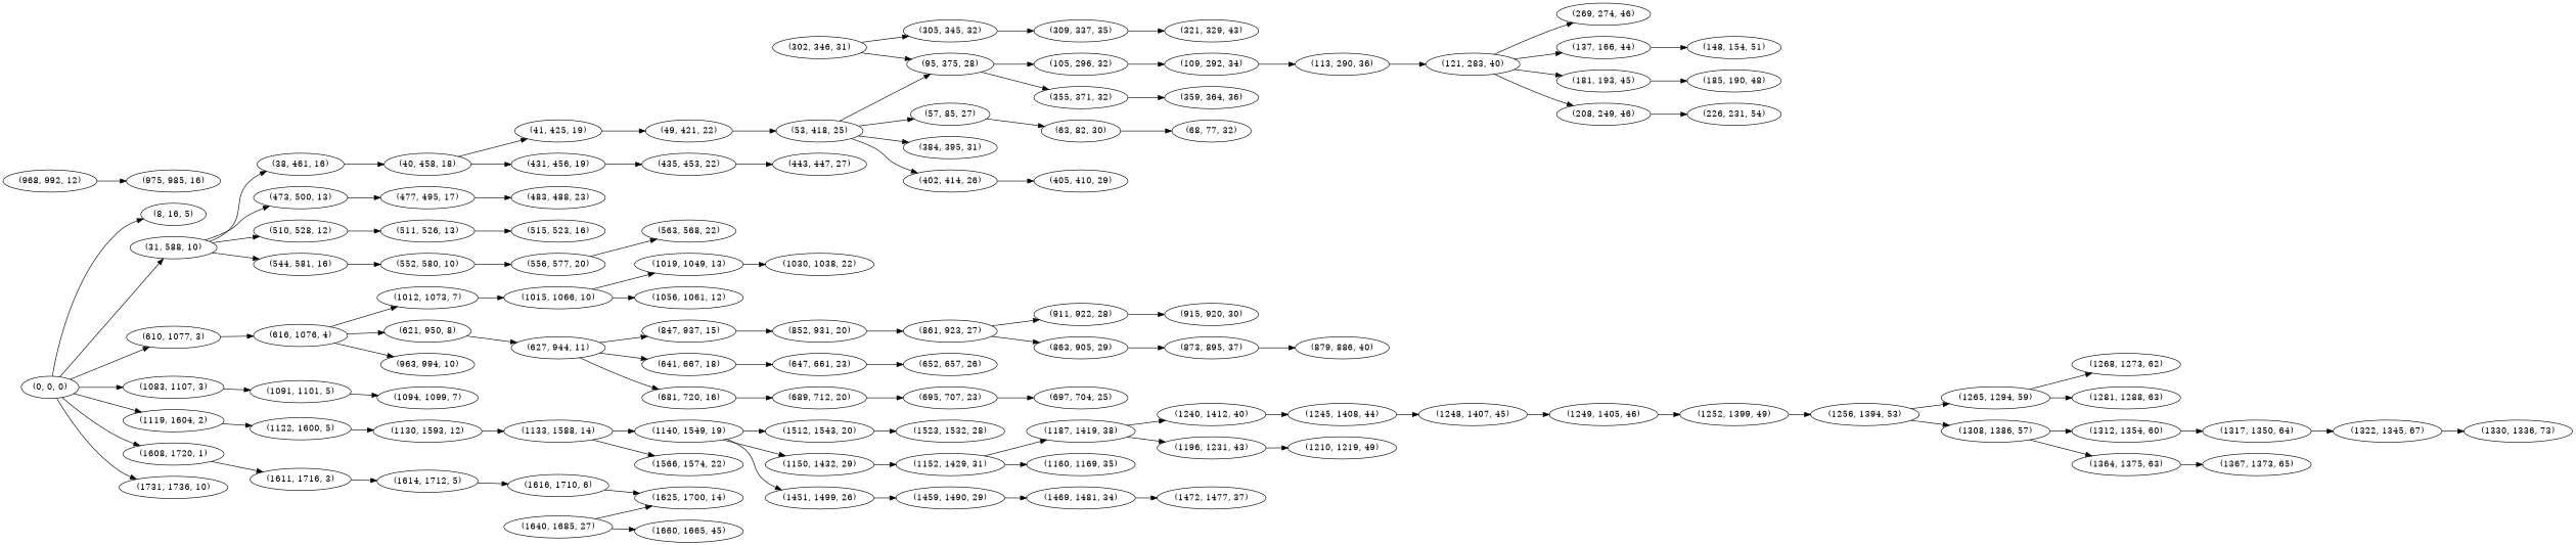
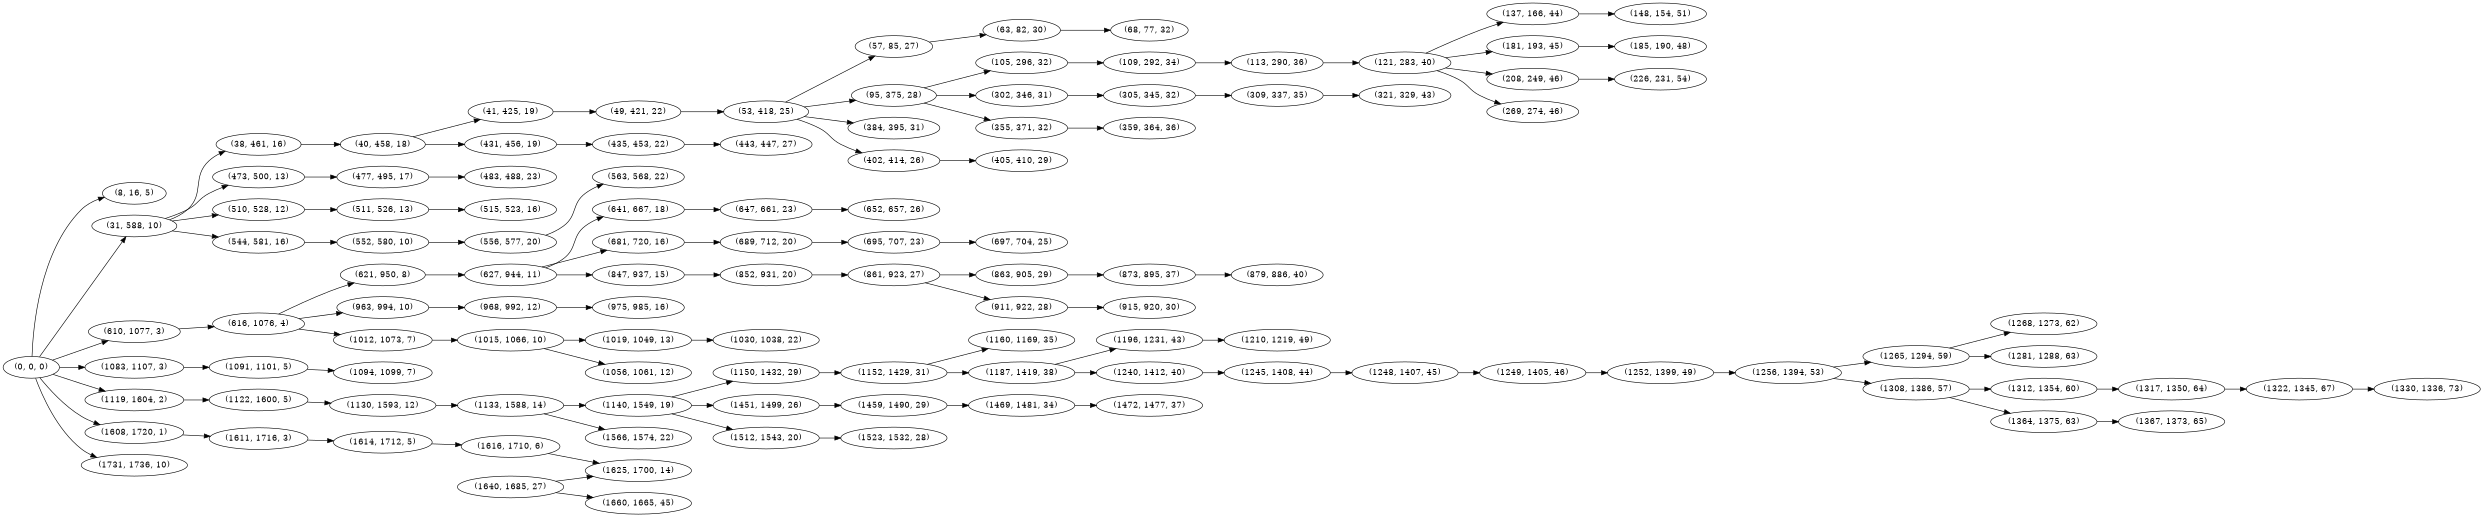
  digraph {
    rankdir=LR
    "(0, 0, 0)"
    "(8, 16, 5)"
    "(31, 588, 10)"
    "(610, 1077, 3)"
    "(1083, 1107, 3)"
    "(1119, 1604, 2)"
    "(1608, 1720, 1)"
    "(1731, 1736, 10)"
    "(38, 461, 16)"
    "(473, 500, 13)"
    "(510, 528, 12)"
    "(544, 581, 16)"
    "(616, 1076, 4)"
    "(1091, 1101, 5)"
    "(1122, 1600, 5)"
    "(1611, 1716, 3)"
    "(40, 458, 18)"
    "(477, 495, 17)"
    "(511, 526, 13)"
    n20 [label="(552, 580, 10)"]
    "(41, 425, 19)"
    "(431, 456, 19)"
    "(49, 421, 22)"
    "(435, 453, 22)"
    "(53, 418, 25)"
    "(57, 85, 27)"
    "(95, 375, 28)"
    "(384, 395, 31)"
    "(402, 414, 26)"
    "(63, 82, 30)"
    "(105, 296, 32)"
    "(302, 346, 31)"
    "(355, 371, 32)"
    "(405, 410, 29)"
    "(68, 77, 32)"
    "(109, 292, 34)"
    "(305, 345, 32)"
    "(359, 364, 36)"
    "(113, 290, 36)"
    "(121, 283, 40)"
    "(137, 166, 44)"
    "(181, 193, 45)"
    "(208, 249, 46)"
    "(269, 274, 46)"
    "(148, 154, 51)"
    "(185, 190, 48)"
    "(226, 231, 54)"
    "(309, 337, 35)"
    "(321, 329, 43)"
    "(443, 447, 27)"
    "(483, 488, 23)"
    "(515, 523, 16)"
    "(556, 577, 20)"
    "(563, 568, 22)"
    "(621, 950, 8)"
    "(963, 994, 10)"
    "(1012, 1073, 7)"
    "(627, 944, 11)"
    "(968, 992, 12)"
    "(1015, 1066, 10)"
    "(641, 667, 18)"
    "(681, 720, 16)"
    "(847, 937, 15)"
    "(647, 661, 23)"
    "(689, 712, 20)"
    "(852, 931, 20)"
    "(652, 657, 26)"
    "(695, 707, 23)"
    "(697, 704, 25)"
    "(861, 923, 27)"
    "(863, 905, 29)"
    "(911, 922, 28)"
    "(873, 895, 37)"
    "(915, 920, 30)"
    "(879, 886, 40)"
    "(975, 985, 16)"
    "(1019, 1049, 13)"
    "(1056, 1061, 12)"
    "(1030, 1038, 22)"
    "(1094, 1099, 7)"
    "(1130, 1593, 12)"
    "(1133, 1588, 14)"
    "(1140, 1549, 19)"
    "(1566, 1574, 22)"
    "(1150, 1432, 29)"
    "(1451, 1499, 26)"
    "(1512, 1543, 20)"
    "(1152, 1429, 31)"
    "(1459, 1490, 29)"
    "(1523, 1532, 28)"
    "(1160, 1169, 35)"
    "(1187, 1419, 38)"
    "(1196, 1231, 43)"
    "(1240, 1412, 40)"
    "(1210, 1219, 49)"
    "(1245, 1408, 44)"
    "(1248, 1407, 45)"
    "(1249, 1405, 46)"
    "(1252, 1399, 49)"
    "(1256, 1394, 53)"
    "(1265, 1294, 59)"
    "(1308, 1386, 57)"
    "(1268, 1273, 62)"
    "(1281, 1288, 63)"
    "(1312, 1354, 60)"
    "(1364, 1375, 63)"
    "(1317, 1350, 64)"
    "(1367, 1373, 65)"
    "(1322, 1345, 67)"
    "(1330, 1336, 73)"
    "(1469, 1481, 34)"
    "(1472, 1477, 37)"
    "(1614, 1712, 5)"
    "(1616, 1710, 6)"
    "(1625, 1700, 14)"
    "(1640, 1685, 27)"
    "(1660, 1665, 45)"
    "(0, 0, 0)" -> "(8, 16, 5)"
    "(0, 0, 0)" -> "(31, 588, 10)"
    "(0, 0, 0)" -> "(610, 1077, 3)"
    "(0, 0, 0)" -> "(1083, 1107, 3)"
    "(0, 0, 0)" -> "(1119, 1604, 2)"
    "(0, 0, 0)" -> "(1608, 1720, 1)"
    "(0, 0, 0)" -> "(1731, 1736, 10)"
    "(31, 588, 10)" -> "(38, 461, 16)"
    "(31, 588, 10)" -> "(473, 500, 13)"
    "(31, 588, 10)" -> "(510, 528, 12)"
    "(31, 588, 10)" -> "(544, 581, 16)"
    "(610, 1077, 3)" -> "(616, 1076, 4)"
    "(1083, 1107, 3)" -> "(1091, 1101, 5)"
    "(1119, 1604, 2)" -> "(1122, 1600, 5)"
    "(1608, 1720, 1)" -> "(1611, 1716, 3)"
    "(38, 461, 16)" -> "(40, 458, 18)"
    "(473, 500, 13)" -> "(477, 495, 17)"
    "(510, 528, 12)" -> "(511, 526, 13)"
    "(544, 581, 16)" -> n20
    "(616, 1076, 4)" -> "(621, 950, 8)"
    "(616, 1076, 4)" -> "(963, 994, 10)"
    "(616, 1076, 4)" -> "(1012, 1073, 7)"
    "(1091, 1101, 5)" -> "(1094, 1099, 7)"
    "(1122, 1600, 5)" -> "(1130, 1593, 12)"
    "(1611, 1716, 3)" -> "(1614, 1712, 5)"
    "(40, 458, 18)" -> "(41, 425, 19)"
    "(40, 458, 18)" -> "(431, 456, 19)"
    "(477, 495, 17)" -> "(483, 488, 23)"
    "(511, 526, 13)" -> "(515, 523, 16)"
    n20 -> "(556, 577, 20)"
    "(41, 425, 19)" -> "(49, 421, 22)"
    "(431, 456, 19)" -> "(435, 453, 22)"
    "(49, 421, 22)" -> "(53, 418, 25)"
    "(435, 453, 22)" -> "(443, 447, 27)"
    "(53, 418, 25)" -> "(57, 85, 27)"
    "(53, 418, 25)" -> "(95, 375, 28)"
    "(53, 418, 25)" -> "(384, 395, 31)"
    "(53, 418, 25)" -> "(402, 414, 26)"
    "(57, 85, 27)" -> "(63, 82, 30)"
    "(95, 375, 28)" -> "(105, 296, 32)"
-   "(302, 346, 31)" -> "(95, 375, 28)"
+   "(95, 375, 28)" -> "(302, 346, 31)"
    "(95, 375, 28)" -> "(355, 371, 32)"
    "(402, 414, 26)" -> "(405, 410, 29)"
    "(63, 82, 30)" -> "(68, 77, 32)"
    "(105, 296, 32)" -> "(109, 292, 34)"
    "(302, 346, 31)" -> "(305, 345, 32)"
    "(355, 371, 32)" -> "(359, 364, 36)"
    "(109, 292, 34)" -> "(113, 290, 36)"
    "(305, 345, 32)" -> "(309, 337, 35)"
    "(113, 290, 36)" -> "(121, 283, 40)"
    "(121, 283, 40)" -> "(137, 166, 44)"
    "(121, 283, 40)" -> "(181, 193, 45)"
    "(121, 283, 40)" -> "(208, 249, 46)"
    "(121, 283, 40)" -> "(269, 274, 46)"
    "(137, 166, 44)" -> "(148, 154, 51)"
    "(181, 193, 45)" -> "(185, 190, 48)"
    "(208, 249, 46)" -> "(226, 231, 54)"
    "(309, 337, 35)" -> "(321, 329, 43)"
    "(556, 577, 20)" -> "(563, 568, 22)"
    "(621, 950, 8)" -> "(627, 944, 11)"
+   "(963, 994, 10)" -> "(968, 992, 12)"
    "(1012, 1073, 7)" -> "(1015, 1066, 10)"
    "(627, 944, 11)" -> "(641, 667, 18)"
    "(627, 944, 11)" -> "(681, 720, 16)"
    "(627, 944, 11)" -> "(847, 937, 15)"
    "(968, 992, 12)" -> "(975, 985, 16)"
    "(1015, 1066, 10)" -> "(1019, 1049, 13)"
    "(1015, 1066, 10)" -> "(1056, 1061, 12)"
    "(641, 667, 18)" -> "(647, 661, 23)"
    "(681, 720, 16)" -> "(689, 712, 20)"
    "(847, 937, 15)" -> "(852, 931, 20)"
    "(647, 661, 23)" -> "(652, 657, 26)"
    "(689, 712, 20)" -> "(695, 707, 23)"
    "(852, 931, 20)" -> "(861, 923, 27)"
    "(695, 707, 23)" -> "(697, 704, 25)"
    "(861, 923, 27)" -> "(863, 905, 29)"
    "(861, 923, 27)" -> "(911, 922, 28)"
    "(863, 905, 29)" -> "(873, 895, 37)"
    "(911, 922, 28)" -> "(915, 920, 30)"
    "(873, 895, 37)" -> "(879, 886, 40)"
    "(1019, 1049, 13)" -> "(1030, 1038, 22)"
    "(1130, 1593, 12)" -> "(1133, 1588, 14)"
    "(1133, 1588, 14)" -> "(1140, 1549, 19)"
    "(1133, 1588, 14)" -> "(1566, 1574, 22)"
    "(1140, 1549, 19)" -> "(1150, 1432, 29)"
    "(1140, 1549, 19)" -> "(1451, 1499, 26)"
    "(1140, 1549, 19)" -> "(1512, 1543, 20)"
    "(1150, 1432, 29)" -> "(1152, 1429, 31)"
    "(1451, 1499, 26)" -> "(1459, 1490, 29)"
    "(1512, 1543, 20)" -> "(1523, 1532, 28)"
    "(1152, 1429, 31)" -> "(1160, 1169, 35)"
    "(1152, 1429, 31)" -> "(1187, 1419, 38)"
    "(1459, 1490, 29)" -> "(1469, 1481, 34)"
    "(1187, 1419, 38)" -> "(1196, 1231, 43)"
    "(1187, 1419, 38)" -> "(1240, 1412, 40)"
    "(1196, 1231, 43)" -> "(1210, 1219, 49)"
    "(1240, 1412, 40)" -> "(1245, 1408, 44)"
    "(1245, 1408, 44)" -> "(1248, 1407, 45)"
    "(1248, 1407, 45)" -> "(1249, 1405, 46)"
    "(1249, 1405, 46)" -> "(1252, 1399, 49)"
    "(1252, 1399, 49)" -> "(1256, 1394, 53)"
    "(1256, 1394, 53)" -> "(1265, 1294, 59)"
    "(1256, 1394, 53)" -> "(1308, 1386, 57)"
    "(1265, 1294, 59)" -> "(1268, 1273, 62)"
    "(1265, 1294, 59)" -> "(1281, 1288, 63)"
    "(1308, 1386, 57)" -> "(1312, 1354, 60)"
    "(1308, 1386, 57)" -> "(1364, 1375, 63)"
    "(1312, 1354, 60)" -> "(1317, 1350, 64)"
    "(1364, 1375, 63)" -> "(1367, 1373, 65)"
    "(1317, 1350, 64)" -> "(1322, 1345, 67)"
    "(1322, 1345, 67)" -> "(1330, 1336, 73)"
    "(1469, 1481, 34)" -> "(1472, 1477, 37)"
    "(1614, 1712, 5)" -> "(1616, 1710, 6)"
    "(1616, 1710, 6)" -> "(1625, 1700, 14)"
    "(1640, 1685, 27)" -> "(1625, 1700, 14)"
    "(1640, 1685, 27)" -> "(1660, 1665, 45)"
  }
